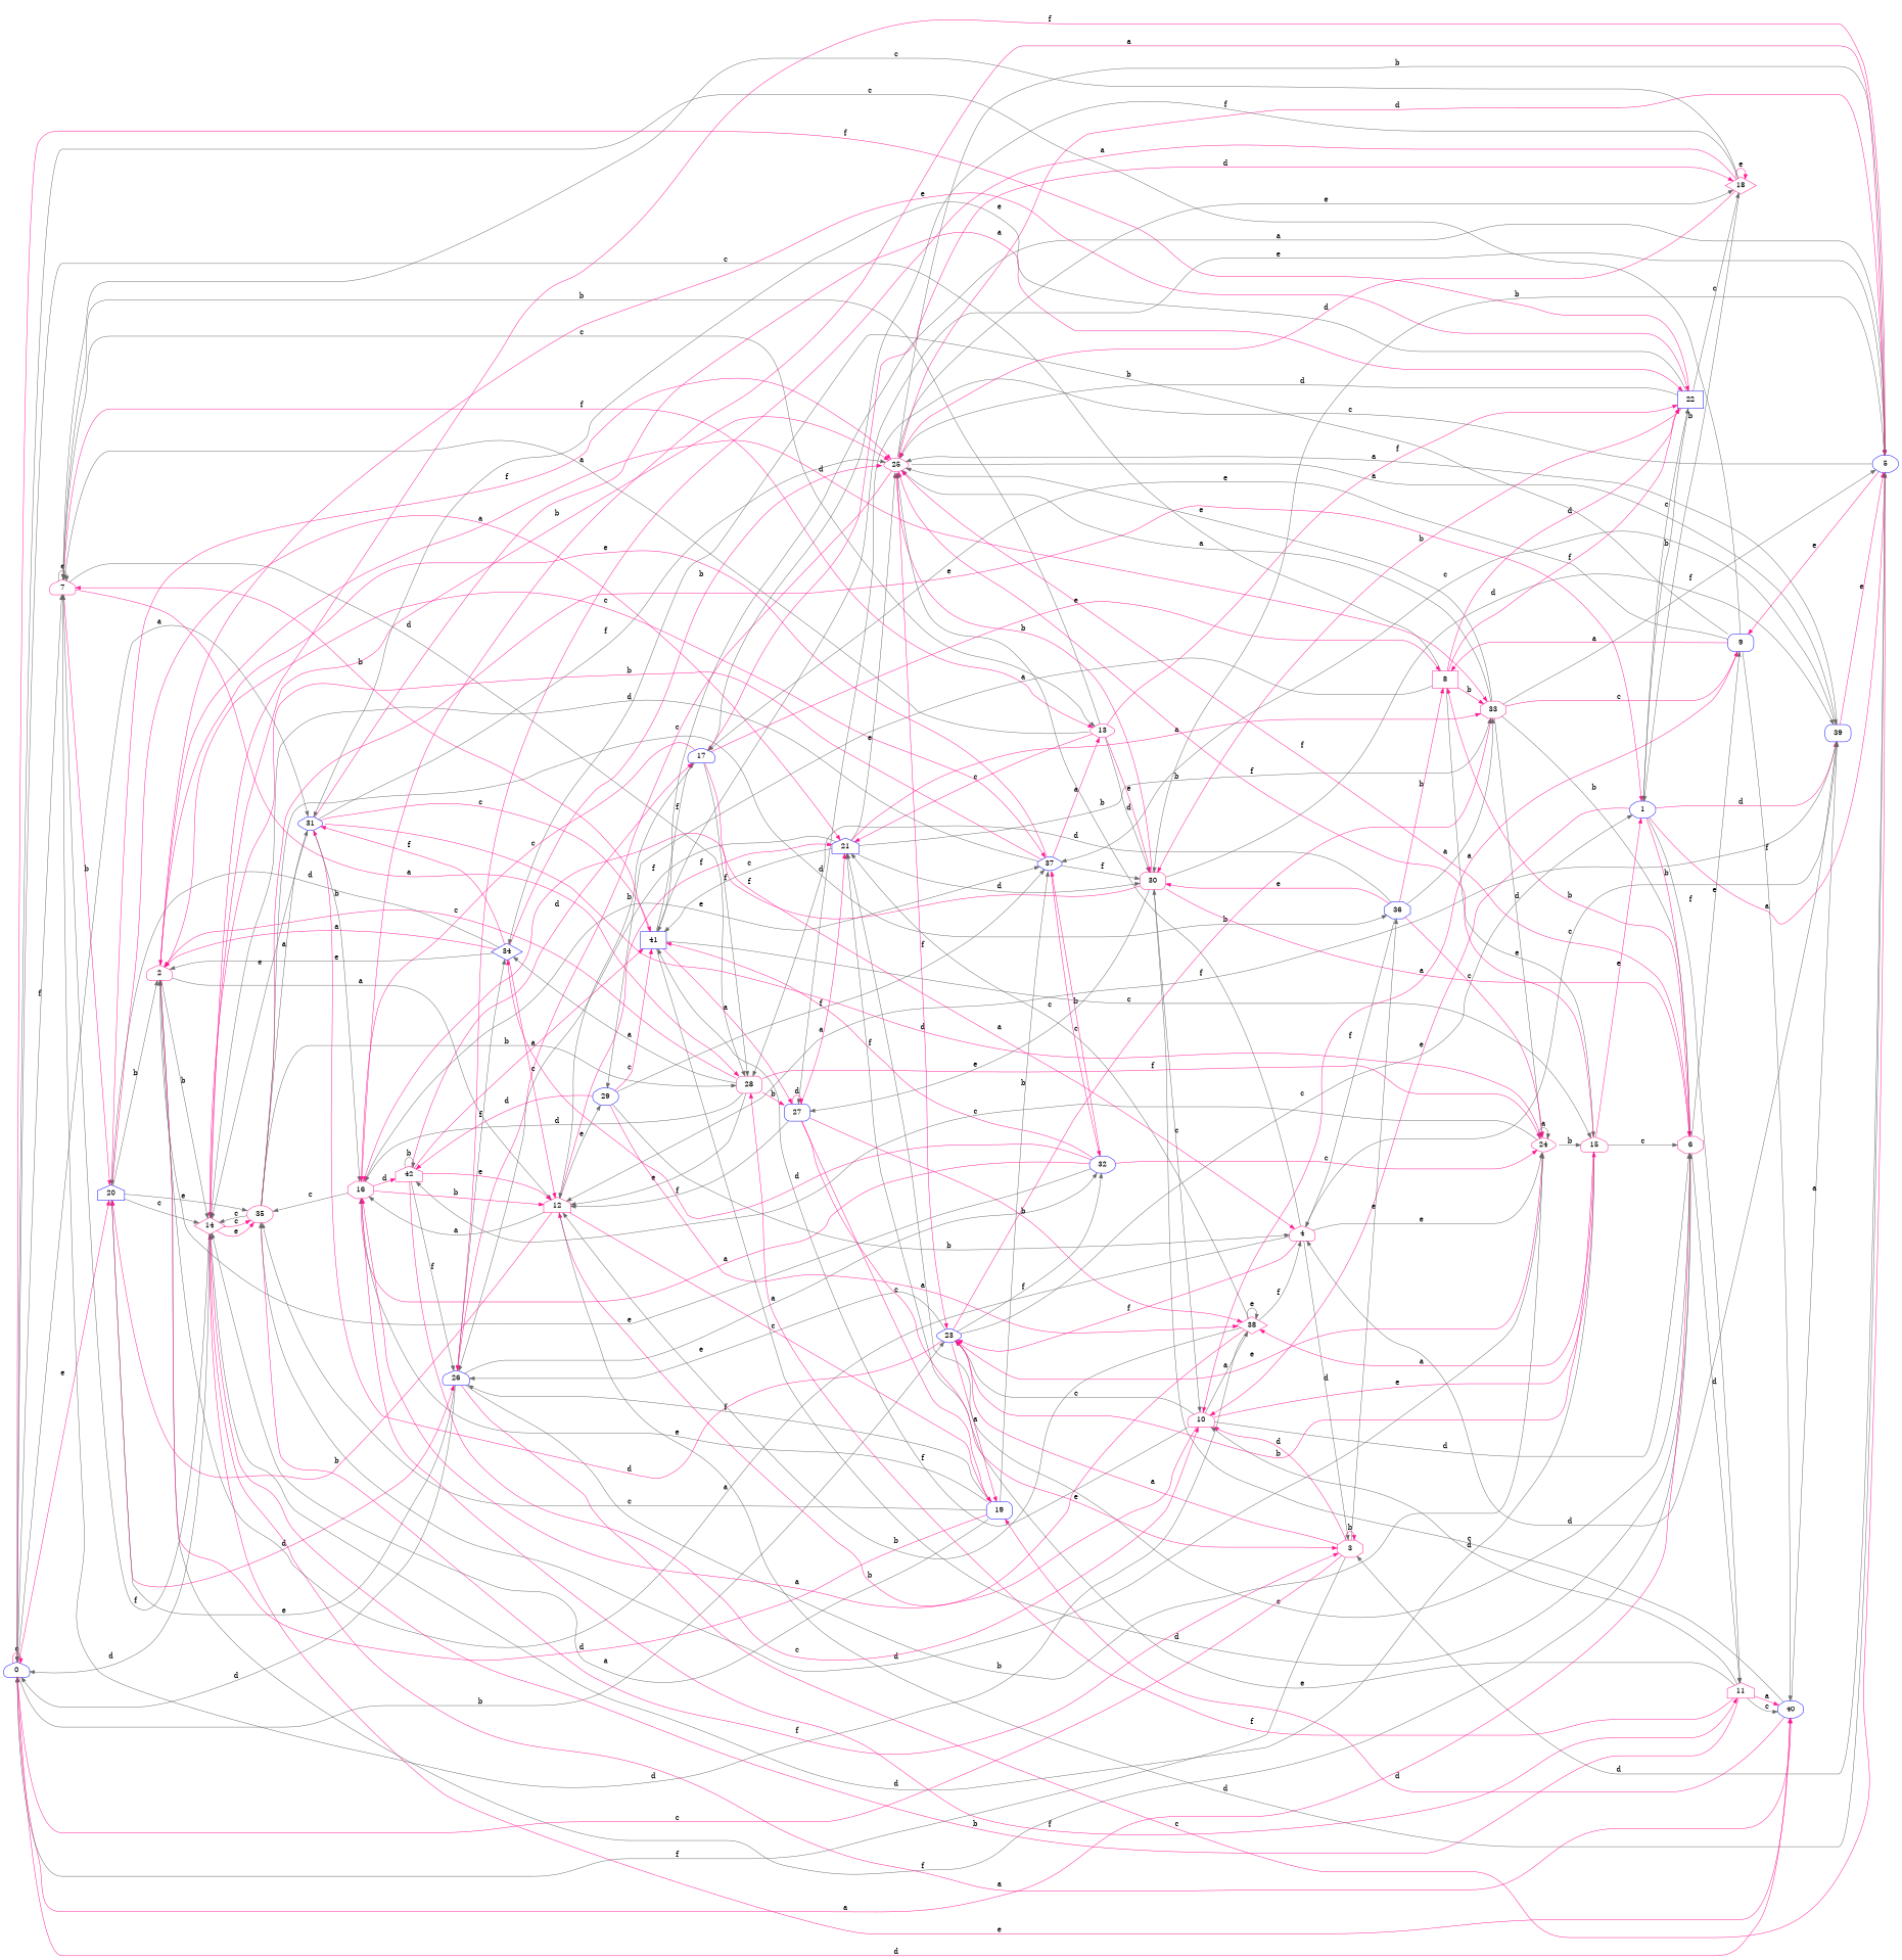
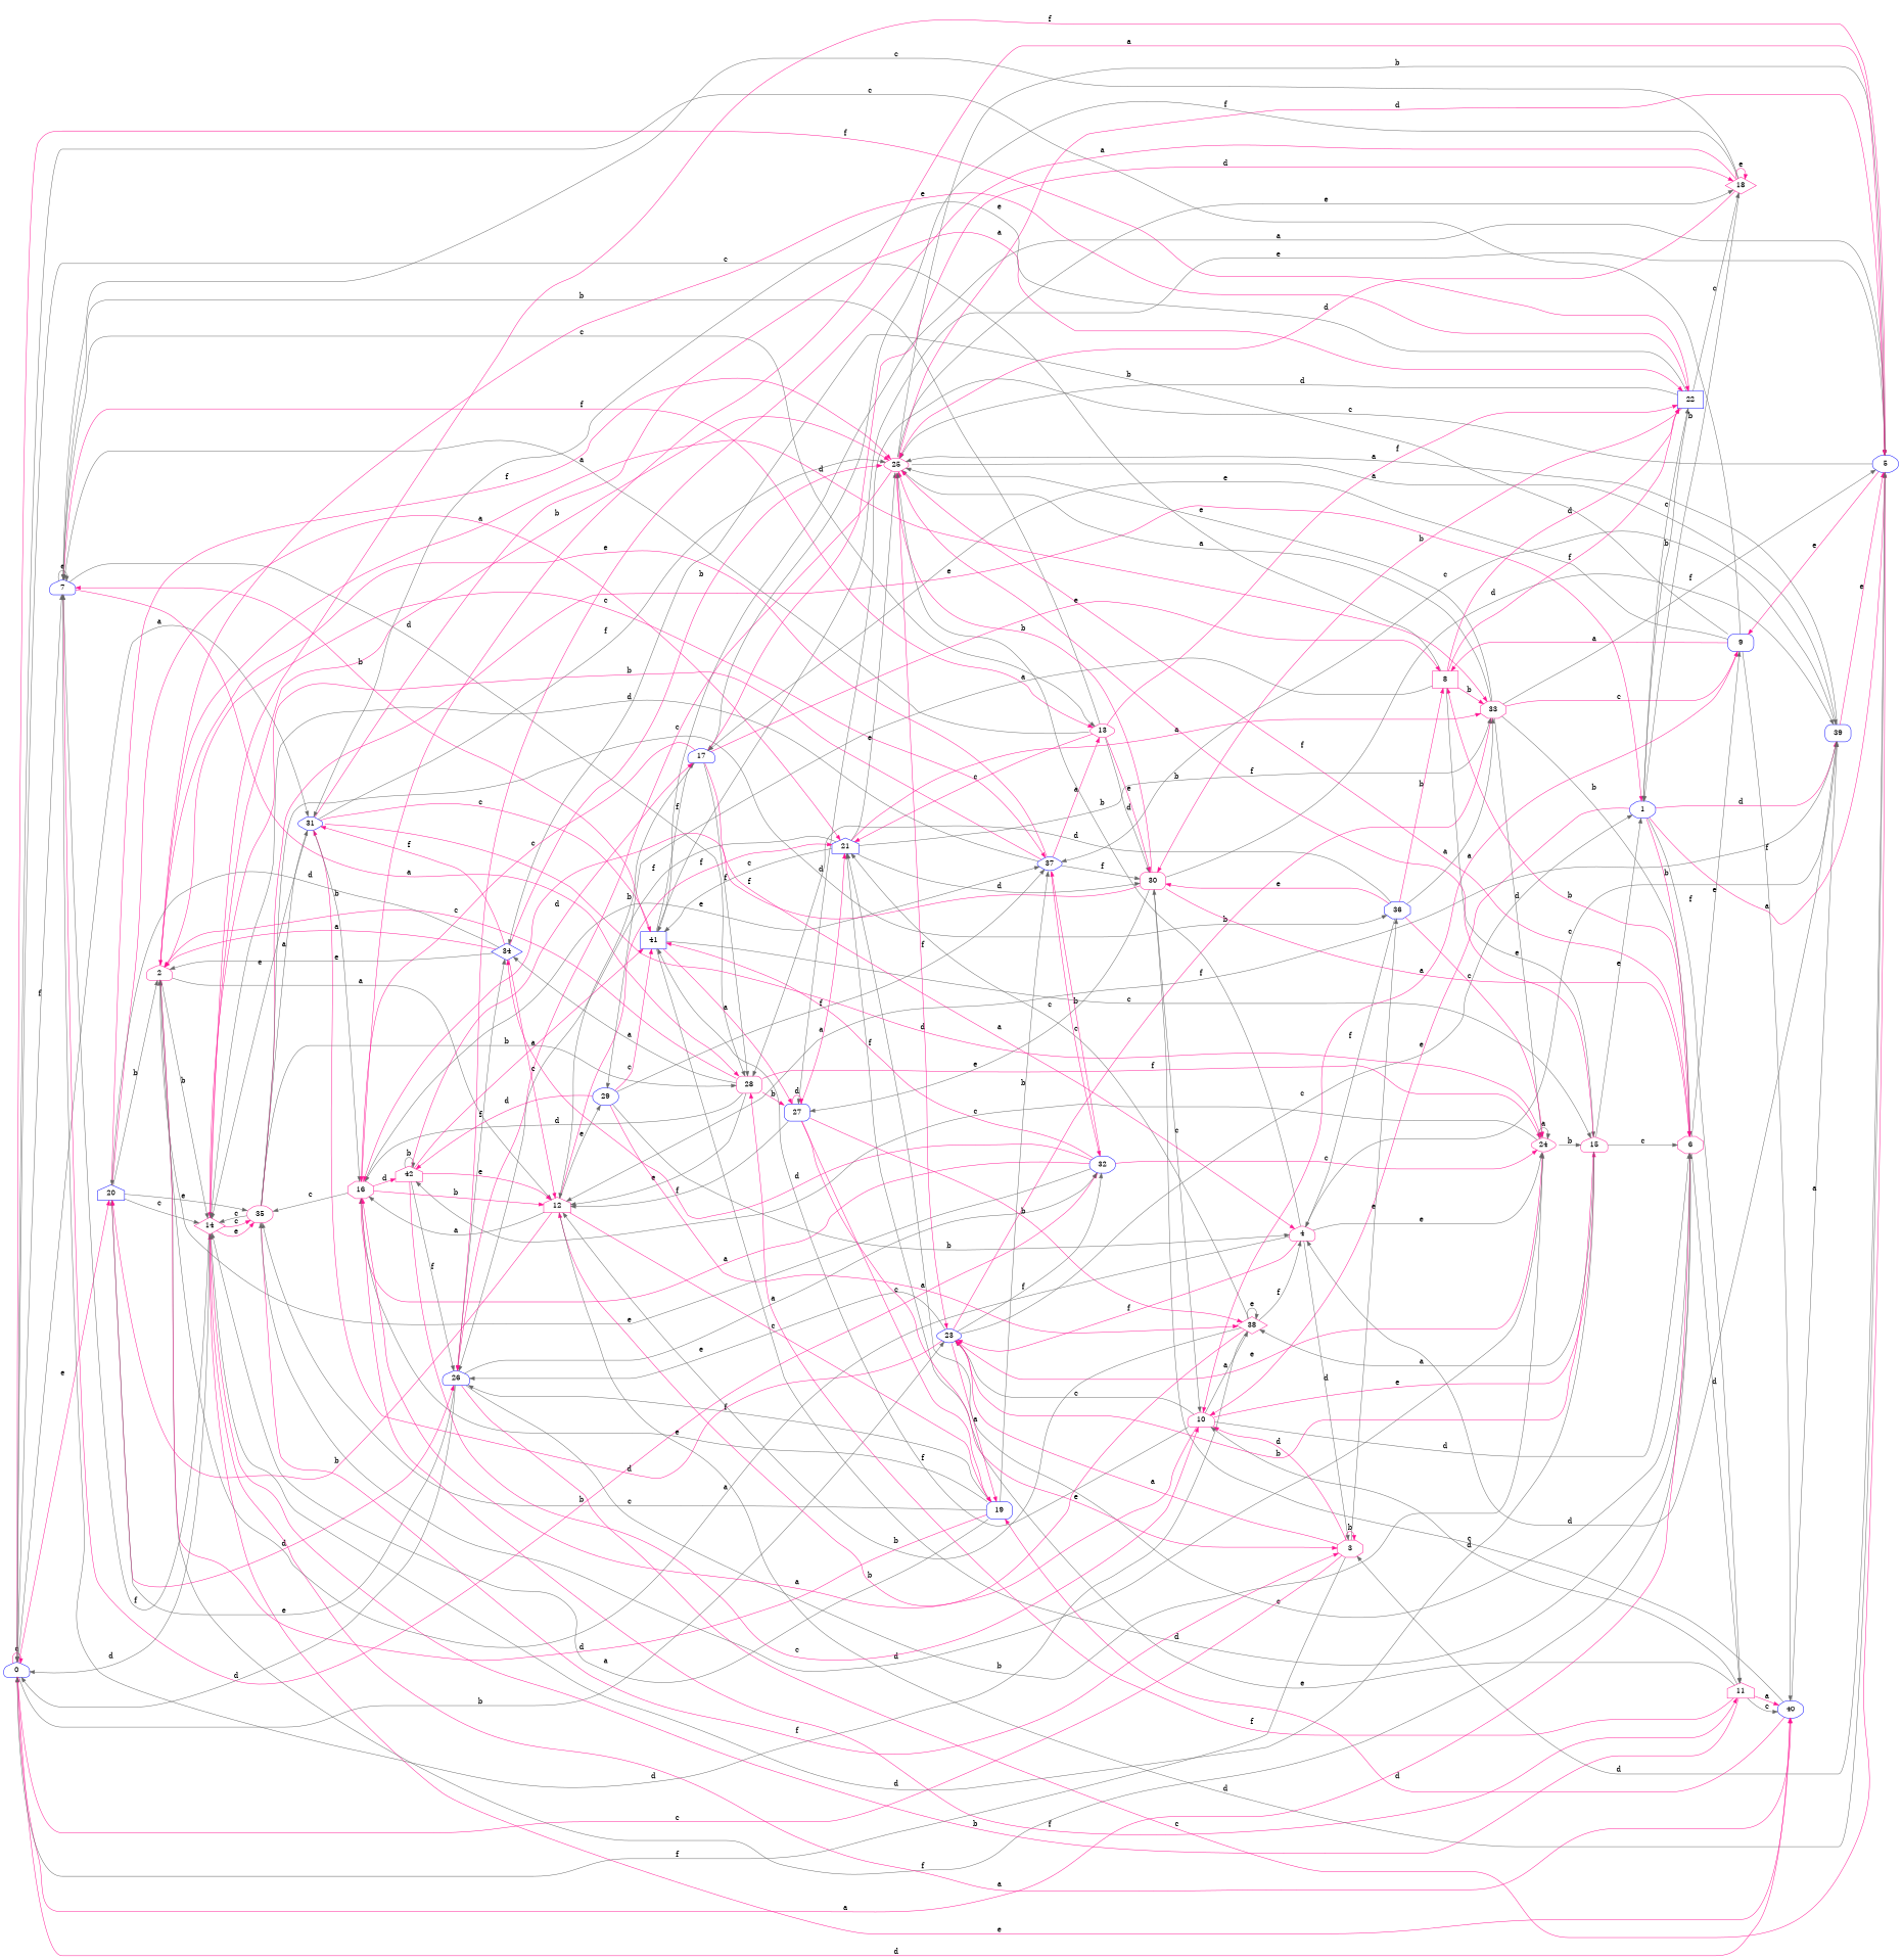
  digraph {
    rankdir=LR
    node [color=blue fillcolor=white shape=house style="rounded,filled"]
    edge [color=gray40]
    n1 [label=0]
-   n2 [color=deeppink label=7]
+   n2 [label=7]
    n3 [label=20 style=filled]
    n4 [label=23 shape=diamond]
    n5 [label=31 shape=diamond]
    n6 [label=40 shape=octagon]
    n7 [color=deeppink label=13 shape=diamond]
    n8 [color=deeppink label=28 shape=box]
    n9 [label=32 shape=octagon]
    n10 [color=deeppink label=2]
    n11 [color=deeppink label=14 shape=diamond style=filled]
    n12 [color=deeppink label=25 shape=diamond]
    n13 [label=21 style=filled]
    n14 [color=deeppink label=35 shape=octagon]
    n15 [label=26]
    n16 [label=1 shape=octagon]
    n17 [color=deeppink label=33 shape=octagon style=filled]
    n18 [label=19 shape=box]
    n19 [label=22 shape=box style=filled]
    n20 [color=deeppink label=24 shape=diamond]
    n21 [label=41 shape=box style=filled]
    n22 [color=deeppink label=16 shape=octagon style=filled]
    n23 [label=39 shape=box]
    n24 [color=deeppink label=30 shape=box]
    n25 [label=5 shape=octagon]
    n26 [color=deeppink label=6 shape=octagon style=filled]
    n27 [color=deeppink label=10]
    n28 [color=deeppink label=11 style=filled]
    n29 [color=deeppink label=3 shape=octagon style=filled]
    n30 [label=9 shape=box]
    n31 [label=27 shape=box]
    n32 [color=deeppink label=8 shape=box style=filled]
    n33 [color=deeppink label=12 style=filled]
    n34 [color=deeppink label=15]
    n35 [color=deeppink label=38 shape=diamond style=filled]
    n36 [color=deeppink label=18 shape=diamond style=filled]
    n37 [label=37 shape=diamond]
    n38 [color=deeppink label=4]
    n39 [label=29 shape=octagon]
    n40 [label=36 shape=octagon style=filled]
    n41 [color=deeppink label=42 style=filled]
    n42 [label=17]
    n43 [label=34 shape=diamond style=filled]
    n1 -> n1 [color=deeppink label=c]
    n1 -> n2 [label=f]
    n1 -> n3 [color=deeppink label=e]
    n1 -> n4 [label=b]
    n1 -> n5 [label=a]
    n1 -> n6 [color=deeppink label=d]
    n2 -> n2 [label=e]
    n2 -> n7 [label=c]
    n2 -> n7 [color=deeppink label=f]
    n2 -> n8 [color=deeppink label=a]
    n2 -> n8 [label=d]
-   n2 -> n3 [color=deeppink label=b]
+   n2 -> n9 [color=deeppink label=b]
    n3 -> n10 [label=b]
    n3 -> n11 [label=c]
    n3 -> n12 [color=deeppink label=f]
    n3 -> n13 [color=deeppink label=a]
    n3 -> n14 [label=e]
    n3 -> n15 [color=deeppink label=d]
    n4 -> n5 [color=deeppink label=d]
    n4 -> n9 [label=f]
    n4 -> n15 [label=e]
    n4 -> n16 [label=c]
    n4 -> n17 [color=deeppink label=b]
    n4 -> n18 [color=deeppink label=a]
    n5 -> n11 [label=e]
    n5 -> n12 [label=f]
    n5 -> n19 [color=deeppink label=a]
    n5 -> n20 [color=deeppink label=d]
    n5 -> n21 [color=deeppink label=c]
    n5 -> n22 [label=b]
    n6 -> n11 [color=deeppink label=e]
    n6 -> n18 [color=deeppink label=d]
    n6 -> n23 [label=a]
    n6 -> n24 [label=c]
    n7 -> n2 [label=a]
    n7 -> n2 [label=b]
    n7 -> n13 [color=deeppink label=c]
    n7 -> n19 [color=deeppink label=f]
    n7 -> n24 [label=d]
    n7 -> n24 [color=deeppink label=e]
    n8 -> n10 [color=deeppink label=c]
    n8 -> n20 [color=deeppink label=f]
    n8 -> n22 [label=d]
    n8 -> n31 [color=deeppink label=b]
    n8 -> n33 [label=e]
    n8 -> n43 [label=a]
    n9 -> n10 [label=e]
    n9 -> n20 [color=deeppink label=c]
    n9 -> n21 [color=deeppink label=f]
    n9 -> n22 [color=deeppink label=a]
    n9 -> n37 [color=deeppink label=b]
    n9 -> n43 [color=deeppink label=d]
    n10 -> n11 [label=b]
    n10 -> n17 [color=deeppink label=d]
    n10 -> n19 [color=deeppink label=e]
    n10 -> n26 [label=f]
    n10 -> n33 [label=a]
    n10 -> n37 [color=deeppink label=c]
    n11 -> n1 [label=d]
    n11 -> n2 [label=f]
    n11 -> n6 [color=deeppink label=a]
    n11 -> n12 [color=deeppink label=b]
    n11 -> n14 [color=deeppink label=c]
    n11 -> n14 [color=deeppink label=e]
    n12 -> n4 [color=deeppink label=f]
    n12 -> n15 [color=deeppink label=c]
    n12 -> n23 [label=a]
    n12 -> n25 [label=b]
    n12 -> n25 [color=deeppink label=d]
    n12 -> n36 [label=e]
    n13 -> n12 [label=e]
    n13 -> n15 [label=f]
    n13 -> n17 [color=deeppink label=a]
    n13 -> n17 [label=b]
    n13 -> n21 [label=c]
    n13 -> n24 [label=d]
    n14 -> n5 [label=a]
    n14 -> n8 [label=b]
    n14 -> n11 [label=c]
    n14 -> n16 [color=deeppink label=e]
    n14 -> n29 [color=deeppink label=f]
    n14 -> n40 [label=d]
    n15 -> n1 [label=d]
    n15 -> n3 [label=e]
    n15 -> n9 [label=a]
    n15 -> n20 [label=b]
    n15 -> n25 [color=deeppink label=c]
    n15 -> n43 [label=f]
    n16 -> n19 [label=c]
    n16 -> n23 [color=deeppink label=d]
    n16 -> n25 [color=deeppink label=a]
    n16 -> n26 [color=deeppink label=b]
    n16 -> n27 [color=deeppink label=e]
    n16 -> n28 [label=f]
    n17 -> n12 [label=a]
    n17 -> n12 [label=e]
    n17 -> n20 [label=d]
    n17 -> n25 [label=f]
    n17 -> n26 [label=b]
    n17 -> n30 [color=deeppink label=c]
    n18 -> n10 [color=deeppink label=d]
    n18 -> n11 [label=a]
    n18 -> n14 [label=c]
    n18 -> n15 [label=f]
    n18 -> n22 [label=e]
    n18 -> n37 [label=b]
    n19 -> n1 [color=deeppink label=f]
    n19 -> n5 [label=e]
    n19 -> n12 [label=d]
    n19 -> n16 [label=b]
    n19 -> n24 [color=deeppink label=b]
    n19 -> n36 [label=c]
    n20 -> n4 [color=deeppink label=e]
    n20 -> n14 [label=d]
    n20 -> n20 [label=a]
    n20 -> n34 [label=b]
    n20 -> n41 [label=c]
    n21 -> n2 [color=deeppink label=b]
    n21 -> n25 [label=e]
    n21 -> n26 [label=d]
    n21 -> n31 [color=deeppink label=a]
    n21 -> n34 [label=c]
    n21 -> n42 [label=f]
    n22 -> n14 [label=c]
    n22 -> n25 [color=deeppink label=a]
    n22 -> n28 [color=deeppink label=f]
    n22 -> n33 [color=deeppink label=b]
    n22 -> n37 [label=e]
    n22 -> n41 [color=deeppink label=d]
    n23 -> n12 [label=a]
    n23 -> n25 [color=deeppink label=e]
    n23 -> n33 [label=f]
    n23 -> n37 [label=c]
    n23 -> n38 [label=d]
    n24 -> n12 [color=deeppink label=b]
    n24 -> n22 [color=deeppink label=f]
    n24 -> n23 [label=d]
    n24 -> n26 [color=deeppink label=a]
    n24 -> n27 [label=c]
    n24 -> n31 [label=e]
    n25 -> n11 [color=deeppink label=f]
    n25 -> n21 [label=a]
-   n25 -> n24 [label=b]
    n25 -> n29 [label=d]
    n25 -> n30 [color=deeppink label=e]
    n25 -> n31 [label=c]
    n26 -> n1 [color=deeppink label=a]
    n26 -> n12 [color=deeppink label=f]
    n26 -> n13 [label=c]
    n26 -> n28 [label=d]
    n26 -> n30 [label=e]
    n26 -> n32 [color=deeppink label=b]
    n27 -> n4 [label=c]
    n27 -> n21 [label=f]
    n27 -> n26 [label=d]
    n27 -> n33 [color=deeppink label=b]
    n27 -> n34 [color=deeppink label=e]
    n27 -> n35 [label=a]
    n28 -> n6 [color=deeppink label=a]
    n28 -> n6 [label=c]
    n28 -> n8 [color=deeppink label=f]
    n28 -> n11 [color=deeppink label=b]
    n28 -> n13 [label=e]
    n28 -> n27 [label=d]
    n29 -> n1 [color=deeppink label=c]
    n29 -> n1 [label=f]
    n29 -> n4 [color=deeppink label=a]
    n29 -> n27 [color=deeppink label=d]
    n29 -> n29 [color=deeppink label=b]
    n29 -> n40 [label=e]
    n30 -> n1 [label=c]
    n30 -> n6 [label=f]
    n30 -> n27 [color=deeppink label=a]
    n30 -> n32 [color=deeppink label=a]
    n30 -> n42 [label=e]
    n30 -> n43 [label=b]
    n31 -> n13 [color=deeppink label=a]
    n31 -> n18 [color=deeppink label=c]
    n31 -> n29 [color=deeppink label=e]
    n31 -> n31 [color=deeppink label=d]
    n31 -> n33 [label=f]
    n31 -> n35 [color=deeppink label=b]
    n32 -> n1 [label=c]
    n32 -> n17 [color=deeppink label=b]
    n32 -> n19 [color=deeppink label=d]
    n32 -> n19 [color=deeppink label=f]
    n32 -> n34 [label=e]
    n32 -> n39 [label=a]
    n33 -> n3 [color=deeppink label=b]
    n33 -> n13 [color=deeppink label=f]
    n33 -> n18 [color=deeppink label=c]
    n33 -> n22 [label=a]
    n33 -> n25 [label=d]
    n33 -> n39 [label=e]
    n34 -> n4 [color=deeppink label=b]
    n34 -> n11 [label=d]
    n34 -> n12 [color=deeppink label=f]
-   n34 -> n16 [color=deeppink label=e]
+   n34 -> n16 [label=e]
    n34 -> n26 [label=c]
-   n34 -> n35 [color=deeppink label=a]
+   n34 -> n35 [label=a]
    n35 -> n2 [label=d]
    n35 -> n13 [label=c]
    n35 -> n22 [color=deeppink label=a]
    n35 -> n33 [label=b]
    n35 -> n35 [label=e]
    n35 -> n38 [label=f]
    n36 -> n2 [label=c]
    n36 -> n12 [color=deeppink label=d]
    n36 -> n15 [color=deeppink label=a]
    n36 -> n16 [label=b]
    n36 -> n36 [color=deeppink label=e]
    n36 -> n42 [label=f]
    n37 -> n7 [color=deeppink label=a]
    n37 -> n9 [color=deeppink label=c]
    n37 -> n10 [color=deeppink label=e]
    n37 -> n11 [color=deeppink label=b]
    n37 -> n11 [label=d]
    n37 -> n24 [label=f]
    n38 -> n4 [color=deeppink label=f]
    n38 -> n10 [label=a]
    n38 -> n12 [label=b]
    n38 -> n20 [label=e]
    n38 -> n23 [label=c]
    n38 -> n29 [label=d]
    n39 -> n21 [color=deeppink label=c]
    n39 -> n35 [color=deeppink label=a]
    n39 -> n37 [label=f]
    n39 -> n38 [label=b]
    n39 -> n41 [color=deeppink label=d]
    n40 -> n8 [label=d]
    n40 -> n17 [label=a]
    n40 -> n20 [color=deeppink label=c]
    n40 -> n24 [color=deeppink label=e]
    n40 -> n32 [color=deeppink label=b]
    n40 -> n38 [label=f]
    n41 -> n15 [label=f]
    n41 -> n21 [color=deeppink label=a]
    n41 -> n27 [color=deeppink label=c]
    n41 -> n33 [color=deeppink label=e]
    n41 -> n41 [label=b]
    n41 -> n42 [color=deeppink label=d]
    n42 -> n8 [label=f]
    n42 -> n22 [color=deeppink label=c]
    n42 -> n32 [color=deeppink label=e]
    n42 -> n33 [label=b]
    n42 -> n36 [color=deeppink label=d]
    n42 -> n38 [color=deeppink label=a]
    n43 -> n3 [label=d]
    n43 -> n5 [color=deeppink label=f]
    n43 -> n10 [color=deeppink label=a]
    n43 -> n10 [label=e]
    n43 -> n12 [color=deeppink label=b]
    n43 -> n33 [color=deeppink label=c]
  }
